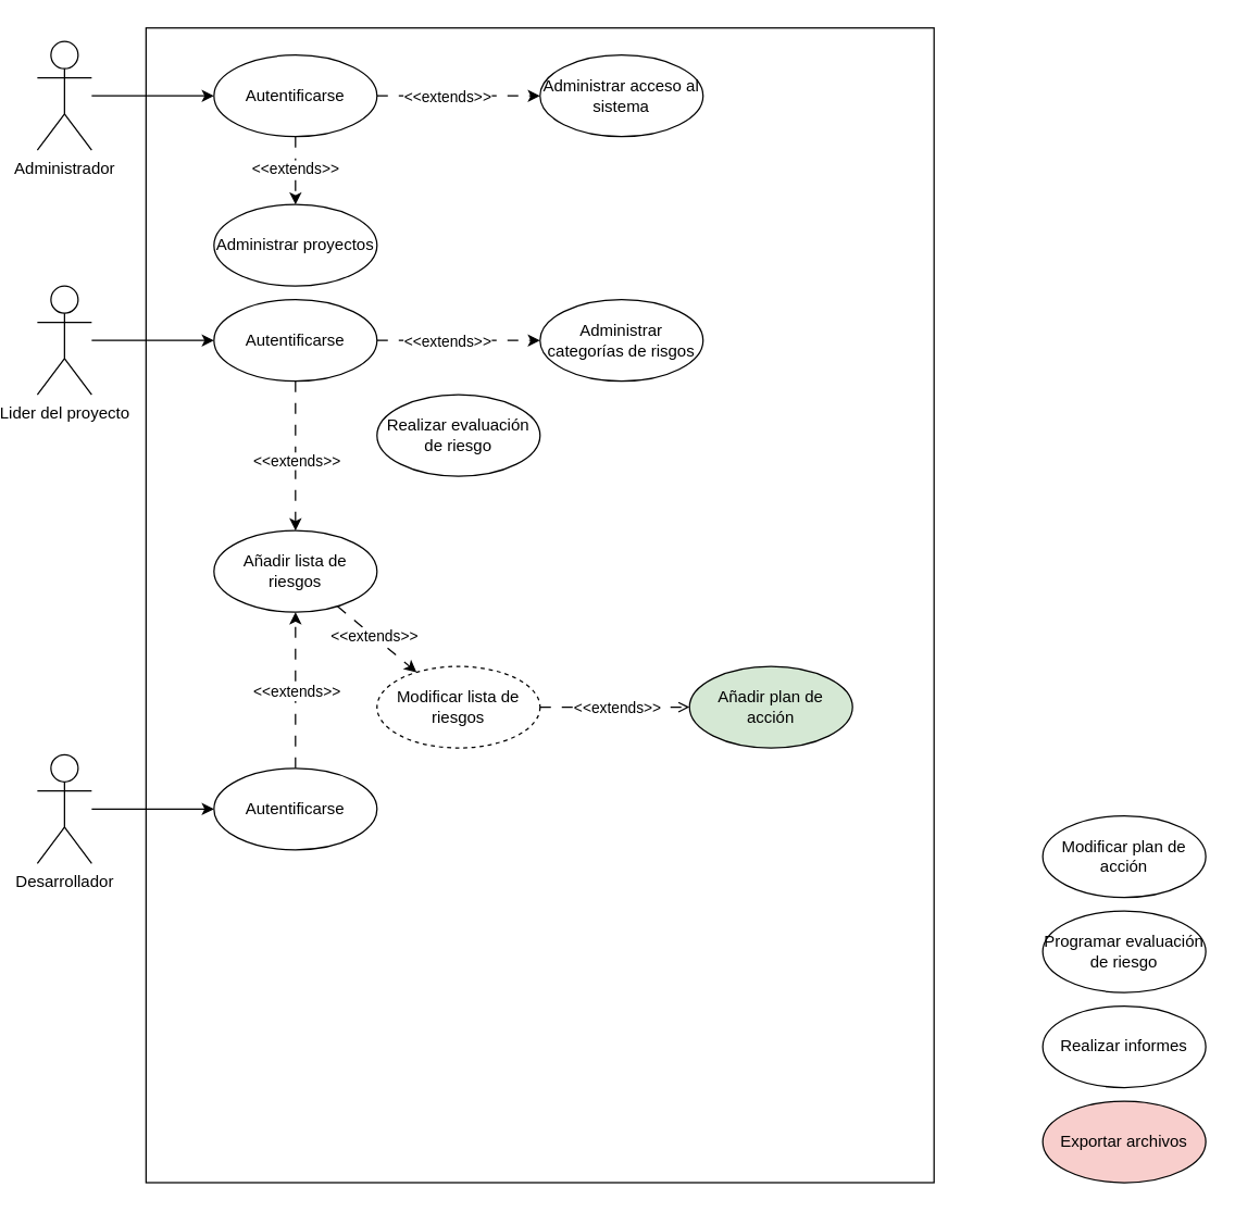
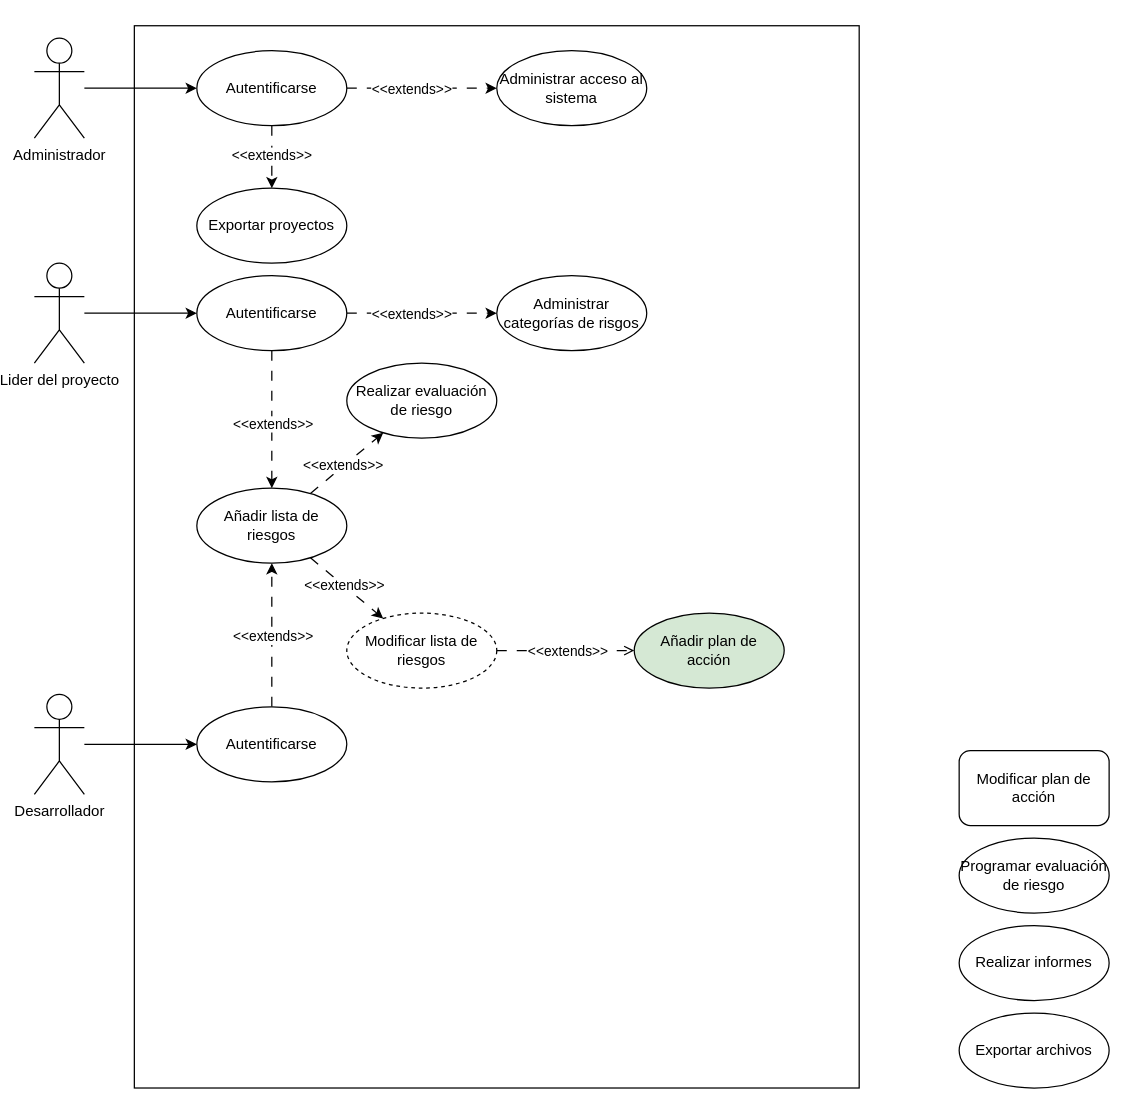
  <mxCell id="0" />
  <mxCell id="1" parent="0" />
  <mxCell id="2" value="" style="rounded=0;whiteSpace=wrap;html=1;" vertex="1" parent="1"><mxGeometry x="100" y="20" width="580" height="850" as="geometry" /></mxCell>
  <mxCell id="3" style="rounded=0;orthogonalLoop=1;jettySize=auto;html=1;endArrow=classic;endFill=1;entryX=0;entryY=0.5;entryDx=0;entryDy=0;dashed=1;dashPattern=8 8;" edge="1" parent="1" source="35" target="12"><mxGeometry relative="1" as="geometry" /></mxCell>
  <mxCell id="4" value="&amp;lt;&amp;lt;extends&amp;gt;&amp;gt;" style="edgeLabel;html=1;align=center;verticalAlign=middle;resizable=0;points=[];" vertex="1" connectable="0" parent="3"><mxGeometry x="0.128" y="2" relative="1" as="geometry"><mxPoint x="-17" y="2" as="offset" /></mxGeometry></mxCell>
  <mxCell id="5" style="rounded=0;orthogonalLoop=1;jettySize=auto;html=1;dashed=1;dashPattern=8 8;" edge="1" parent="1" source="35" target="13"><mxGeometry relative="1" as="geometry" /></mxCell>
  <mxCell id="6" value="&amp;lt;&amp;lt;extends&amp;gt;&amp;gt;" style="edgeLabel;html=1;align=center;verticalAlign=middle;resizable=0;points=[];" vertex="1" connectable="0" parent="5"><mxGeometry x="-0.032" y="-1" relative="1" as="geometry"><mxPoint y="-1" as="offset" /></mxGeometry></mxCell>
  <mxCell id="7" style="rounded=0;orthogonalLoop=1;jettySize=auto;html=1;dashed=1;dashPattern=8 8;" edge="1" parent="1" source="11" target="18"><mxGeometry relative="1" as="geometry" /></mxCell>
  <mxCell id="8" value="&amp;lt;&amp;lt;extends&amp;gt;&amp;gt;" style="edgeLabel;html=1;align=center;verticalAlign=middle;resizable=0;points=[];" vertex="1" connectable="0" parent="7"><mxGeometry x="0.127" y="-4" relative="1" as="geometry"><mxPoint x="4" y="-4" as="offset" /></mxGeometry></mxCell>
  <mxCell id="9" style="edgeStyle=orthogonalEdgeStyle;rounded=0;orthogonalLoop=1;jettySize=auto;html=1;dashed=1;dashPattern=8 8;" edge="1" parent="1" source="11" target="22"><mxGeometry relative="1" as="geometry" /></mxCell>
  <mxCell id="10" value="&amp;lt;&amp;lt;extends&amp;gt;&amp;gt;" style="edgeLabel;html=1;align=center;verticalAlign=middle;resizable=0;points=[];" vertex="1" connectable="0" parent="9"><mxGeometry x="-0.219" y="-2" relative="1" as="geometry"><mxPoint x="4" y="-2" as="offset" /></mxGeometry></mxCell>
  <mxCell id="11" value="Autentificarse" style="ellipse;whiteSpace=wrap;html=1;" vertex="1" parent="1"><mxGeometry x="150" y="220" width="120" height="60" as="geometry" /></mxCell>
  <mxCell id="12" value="Administrar acceso al sistema" style="ellipse;whiteSpace=wrap;html=1;" vertex="1" parent="1"><mxGeometry x="390" y="40" width="120" height="60" as="geometry" /></mxCell>
- <mxCell id="13" value="Administrar proyectos" style="ellipse;whiteSpace=wrap;html=1;" vertex="1" parent="1"><mxGeometry x="150" y="150" width="120" height="60" as="geometry" /></mxCell>
+ <mxCell id="13" value="Exportar proyectos" style="ellipse;whiteSpace=wrap;html=1;" vertex="1" parent="1"><mxGeometry x="150" y="150" width="120" height="60" as="geometry" /></mxCell>
  <mxCell id="14" value="" style="rounded=0;orthogonalLoop=1;jettySize=auto;html=1;dashed=1;dashPattern=8 8;" edge="1" parent="1" source="18" target="21"><mxGeometry relative="1" as="geometry" /></mxCell>
  <mxCell id="15" value="&amp;lt;&amp;lt;extends&amp;gt;&amp;gt;" style="edgeLabel;html=1;align=center;verticalAlign=middle;resizable=0;points=[];" vertex="1" connectable="0" parent="14"><mxGeometry x="-0.092" relative="1" as="geometry"><mxPoint as="offset" /></mxGeometry></mxCell>
+ <mxCell id="16" style="rounded=0;orthogonalLoop=1;jettySize=auto;html=1;dashed=1;dashPattern=8 8;" edge="1" parent="1" source="18" target="23"><mxGeometry relative="1" as="geometry" /></mxCell>
+ <mxCell id="17" value="&amp;lt;&amp;lt;extends&amp;gt;&amp;gt;" style="edgeLabel;html=1;align=center;verticalAlign=middle;resizable=0;points=[];" vertex="1" connectable="0" parent="16"><mxGeometry x="-0.108" y="1" relative="1" as="geometry"><mxPoint as="offset" /></mxGeometry></mxCell>
  <mxCell id="18" value="Añadir lista de riesgos" style="ellipse;whiteSpace=wrap;html=1;" vertex="1" parent="1"><mxGeometry x="150" y="390" width="120" height="60" as="geometry" /></mxCell>
  <mxCell id="19" style="rounded=0;orthogonalLoop=1;jettySize=auto;html=1;dashed=1;dashPattern=8 8;endArrow=open;" edge="1" parent="1" source="21" target="24"><mxGeometry relative="1" as="geometry" /></mxCell>
  <mxCell id="20" value="&amp;lt;&amp;lt;extends&amp;gt;&amp;gt;" style="edgeLabel;html=1;align=center;verticalAlign=middle;resizable=0;points=[];" vertex="1" connectable="0" parent="19"><mxGeometry x="0.04" y="-2" relative="1" as="geometry"><mxPoint x="-1" y="-2" as="offset" /></mxGeometry></mxCell>
  <mxCell id="21" value="Modificar lista de riesgos" style="ellipse;whiteSpace=wrap;html=1;dashed=1;" vertex="1" parent="1"><mxGeometry x="270" y="490" width="120" height="60" as="geometry" /></mxCell>
  <mxCell id="22" value="Administrar categorías de risgos" style="ellipse;whiteSpace=wrap;html=1;" vertex="1" parent="1"><mxGeometry x="390" y="220" width="120" height="60" as="geometry" /></mxCell>
  <mxCell id="23" value="Realizar evaluación de riesgo" style="ellipse;whiteSpace=wrap;html=1;" vertex="1" parent="1"><mxGeometry x="270" y="290" width="120" height="60" as="geometry" /></mxCell>
  <mxCell id="24" value="&lt;div&gt;Añadir plan de&lt;/div&gt;&lt;div&gt;acción&lt;/div&gt;" style="ellipse;whiteSpace=wrap;html=1;fillColor=#d5e8d4;" vertex="1" parent="1"><mxGeometry x="500" y="490" width="120" height="60" as="geometry" /></mxCell>
- <mxCell id="25" value="Modificar plan de acción" style="ellipse;whiteSpace=wrap;html=1;" vertex="1" parent="1"><mxGeometry x="760" y="600" width="120" height="60" as="geometry" /></mxCell>
+ <mxCell id="25" value="Modificar plan de acción" style="whiteSpace=wrap;html=1;rounded=1;" vertex="1" parent="1"><mxGeometry x="760" y="600" width="120" height="60" as="geometry" /></mxCell>
  <mxCell id="26" value="Programar evaluación de riesgo" style="ellipse;whiteSpace=wrap;html=1;" vertex="1" parent="1"><mxGeometry x="760" y="670" width="120" height="60" as="geometry" /></mxCell>
  <mxCell id="27" value="Realizar informes" style="ellipse;whiteSpace=wrap;html=1;" vertex="1" parent="1"><mxGeometry x="760" y="740" width="120" height="60" as="geometry" /></mxCell>
- <mxCell id="28" value="Exportar archivos" style="ellipse;whiteSpace=wrap;html=1;fillColor=#f8cecc;" vertex="1" parent="1"><mxGeometry x="760" y="810" width="120" height="60" as="geometry" /></mxCell>
+ <mxCell id="28" value="Exportar archivos" style="ellipse;whiteSpace=wrap;html=1;" vertex="1" parent="1"><mxGeometry x="760" y="810" width="120" height="60" as="geometry" /></mxCell>
  <mxCell id="29" style="rounded=0;orthogonalLoop=1;jettySize=auto;html=1;endArrow=classic;endFill=1;" edge="1" parent="1" source="30" target="35"><mxGeometry relative="1" as="geometry" /></mxCell>
  <mxCell id="30" value="Administrador" style="shape=umlActor;verticalLabelPosition=bottom;verticalAlign=top;html=1;outlineConnect=0;" vertex="1" parent="1"><mxGeometry x="20" y="30" width="40" height="80" as="geometry" /></mxCell>
  <mxCell id="31" style="rounded=0;orthogonalLoop=1;jettySize=auto;html=1;endArrow=classic;endFill=1;targetPerimeterSpacing=0;" edge="1" parent="1" source="32" target="11"><mxGeometry relative="1" as="geometry" /></mxCell>
  <mxCell id="32" value="Lider del proyecto" style="shape=umlActor;verticalLabelPosition=bottom;verticalAlign=top;html=1;outlineConnect=0;" vertex="1" parent="1"><mxGeometry x="20" y="210" width="40" height="80" as="geometry" /></mxCell>
  <mxCell id="33" style="rounded=0;orthogonalLoop=1;jettySize=auto;html=1;" edge="1" parent="1" source="34" target="38"><mxGeometry relative="1" as="geometry"><mxPoint x="70" y="310" as="sourcePoint" /></mxGeometry></mxCell>
  <mxCell id="34" value="Desarrollador" style="shape=umlActor;verticalLabelPosition=bottom;verticalAlign=top;html=1;outlineConnect=0;" vertex="1" parent="1"><mxGeometry x="20" y="555" width="40" height="80" as="geometry" /></mxCell>
  <mxCell id="35" value="Autentificarse" style="ellipse;whiteSpace=wrap;html=1;" vertex="1" parent="1"><mxGeometry x="150" y="40" width="120" height="60" as="geometry" /></mxCell>
  <mxCell id="36" style="rounded=0;orthogonalLoop=1;jettySize=auto;html=1;dashed=1;dashPattern=8 8;" edge="1" parent="1" source="38" target="18"><mxGeometry relative="1" as="geometry" /></mxCell>
  <mxCell id="37" value="&amp;lt;&amp;lt;extends&amp;gt;&amp;gt;" style="edgeLabel;html=1;align=center;verticalAlign=middle;resizable=0;points=[];" vertex="1" connectable="0" parent="36"><mxGeometry x="-0.016" y="-3" relative="1" as="geometry"><mxPoint x="-3" as="offset" /></mxGeometry></mxCell>
  <mxCell id="38" value="Autentificarse" style="ellipse;whiteSpace=wrap;html=1;" vertex="1" parent="1"><mxGeometry x="150" y="565" width="120" height="60" as="geometry" /></mxCell>
